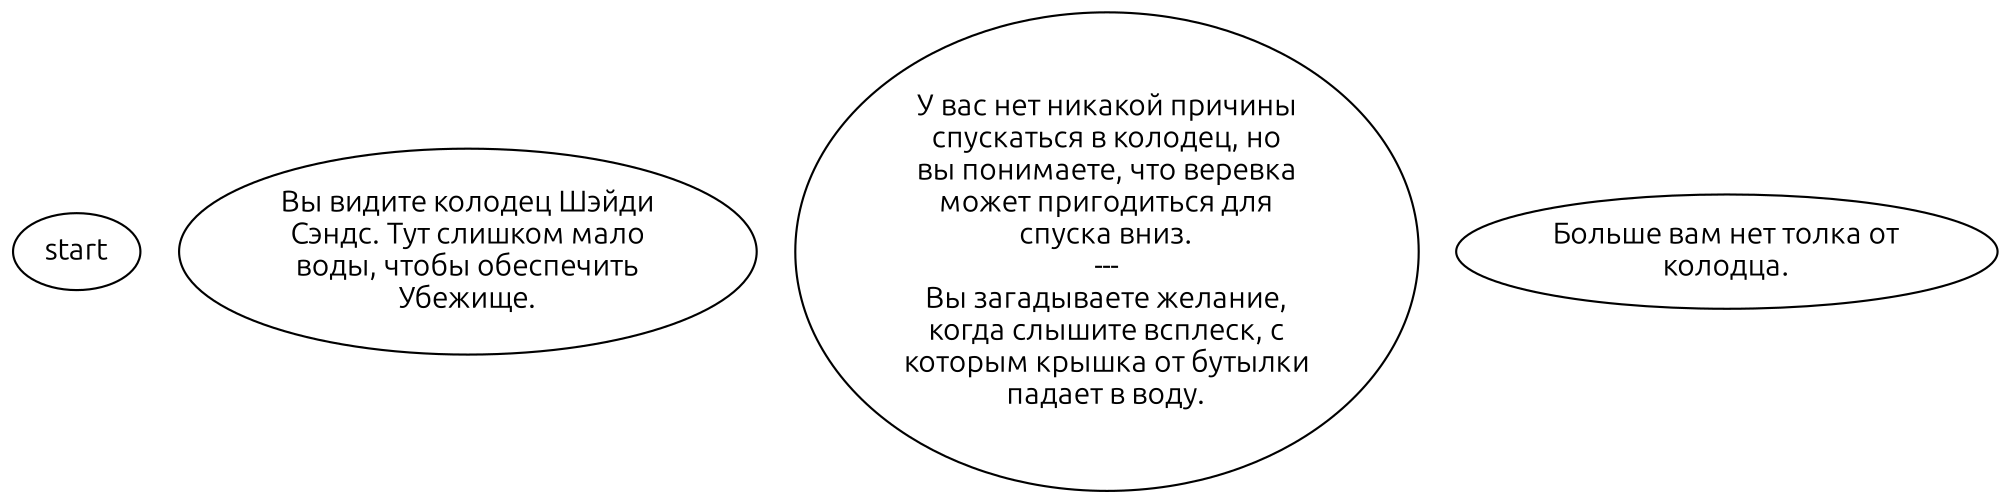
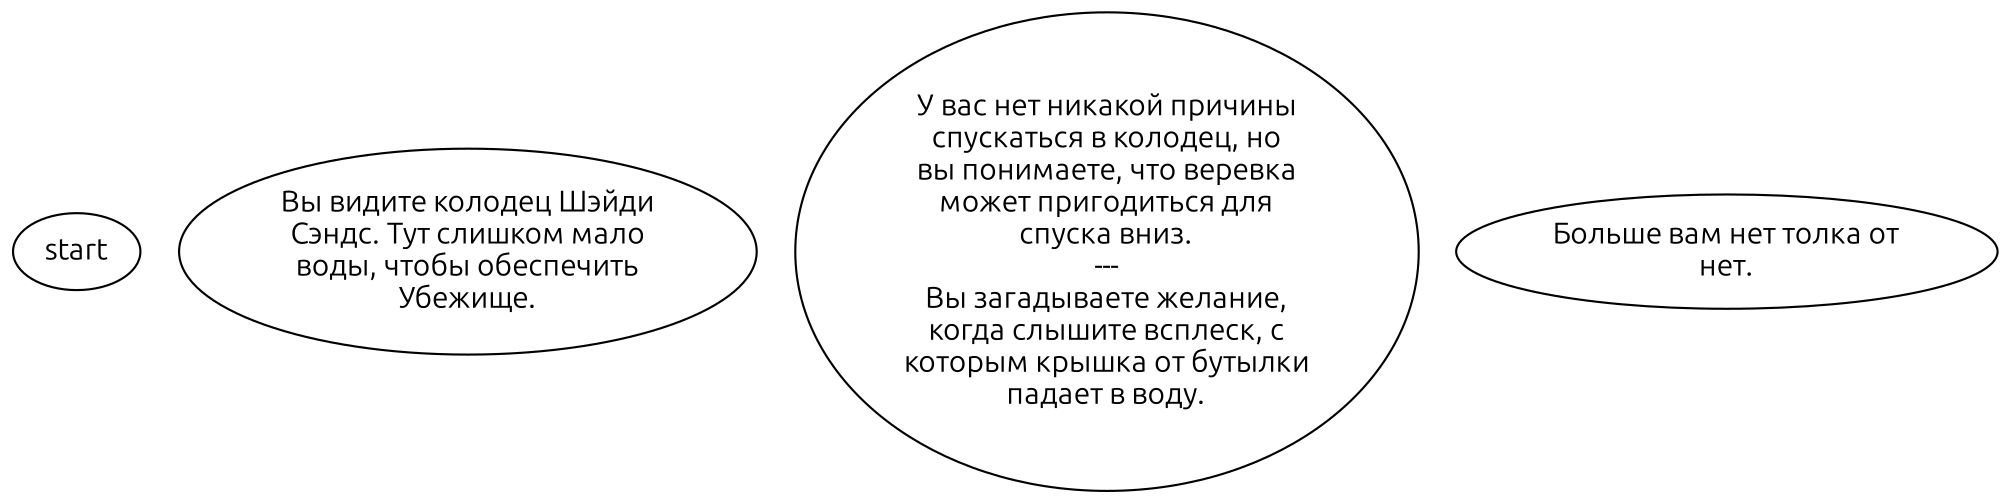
  digraph {
    fontname=Ubuntu
    node [color="#000000" fillcolor="#FFFFFF" style=filled fontname=Ubuntu]
    start
    n2 [label="Вы видите колодец Шэйди\nСэндс. Тут слишком мало\nводы, чтобы обеспечить\nУбежище."]
    n3 [label="У вас нет никакой причины\nспускаться в колодец, но\nвы понимаете, что веревка\nможет пригодиться для\nспуска вниз.\n---\nВы загадываете желание,\nкогда слышите всплеск, с\nкоторым крышка от бутылки\nпадает в воду."]
-   n4 [label="Больше вам нет толка от\nколодца."]
+   n4 [label="Больше вам нет толка от\nнет."]
  }
